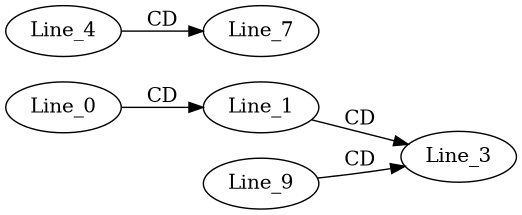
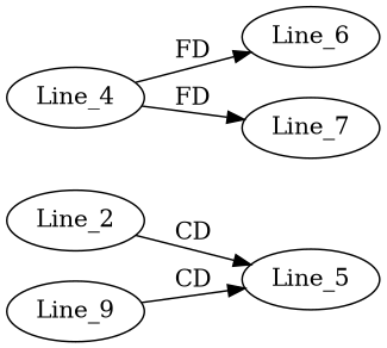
  digraph {
    rankdir=LR
-   Line_0
-   Line_2 [label=Line_1]
-   Line_3
+   Line_2
+   Line_3 [label=Line_5]
    Line_9
    Line_4
+   Line_6
    Line_7
-   Line_0 -> Line_2 [label=CD]
    Line_2 -> Line_3 [label=CD]
    Line_9 -> Line_3 [label=CD]
-   Line_4 -> Line_7 [label=CD]
+   Line_4 -> Line_6 [label=FD]
+   Line_4 -> Line_7 [label=FD]
  }
